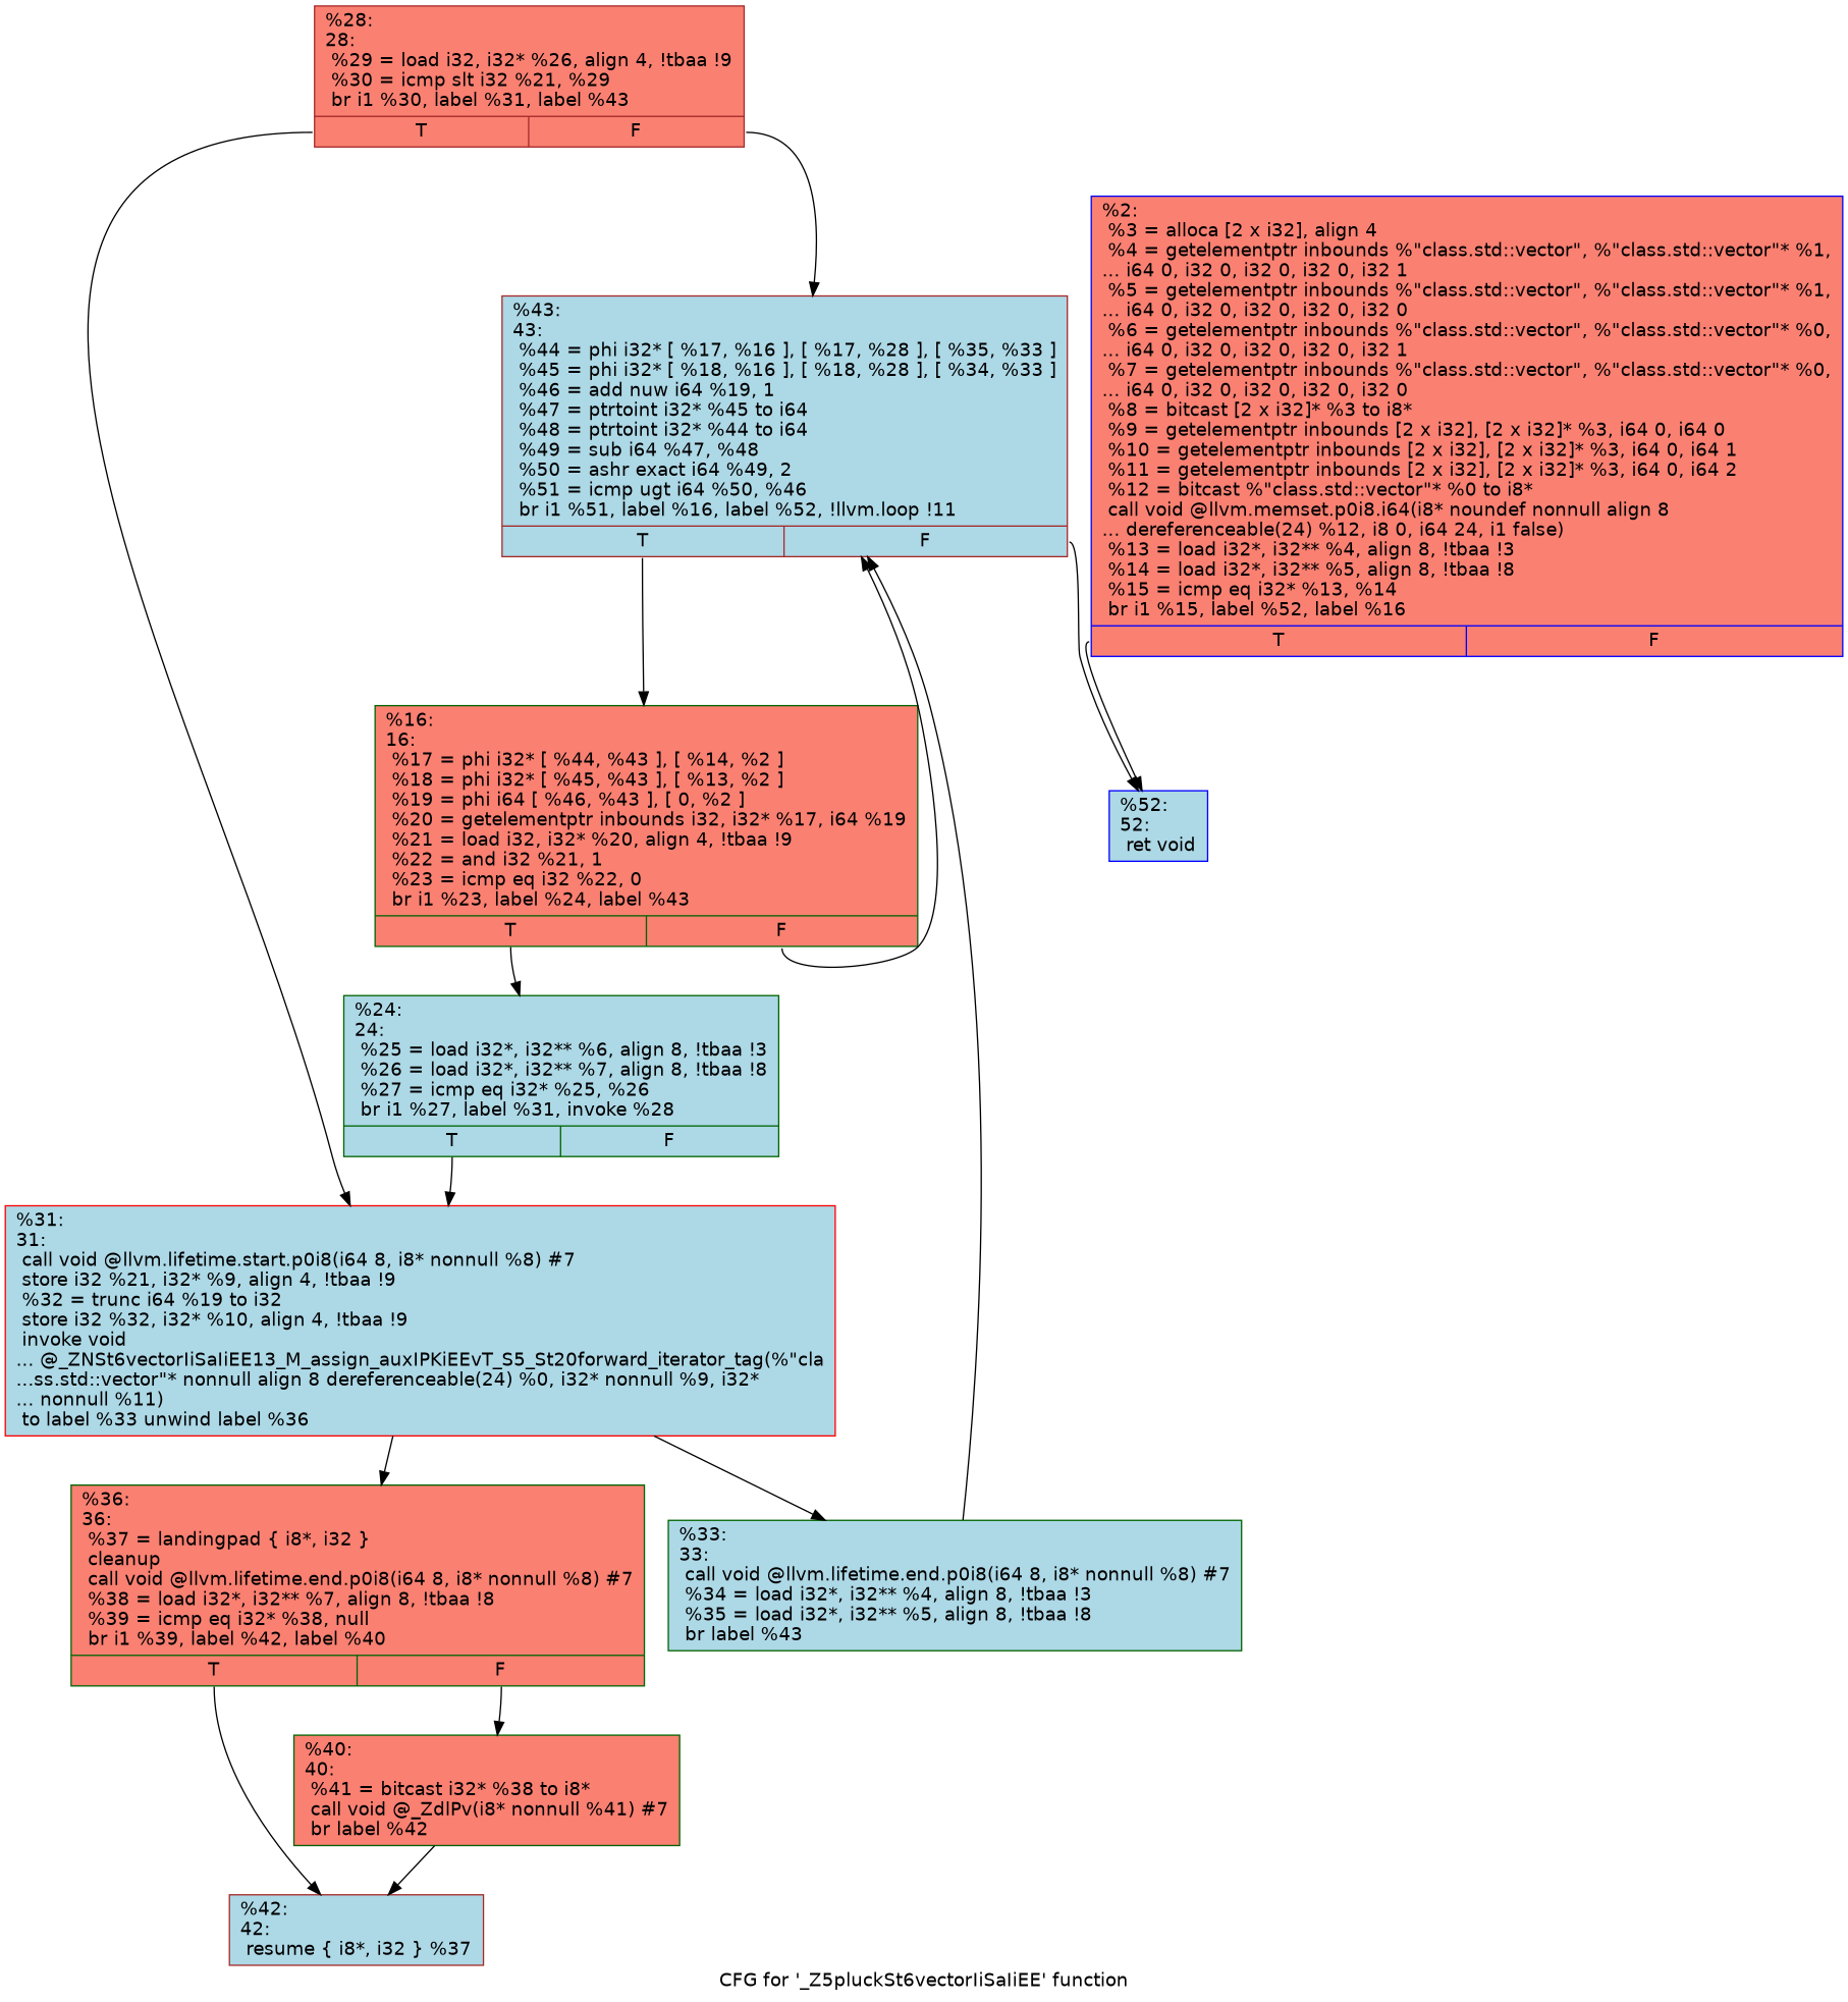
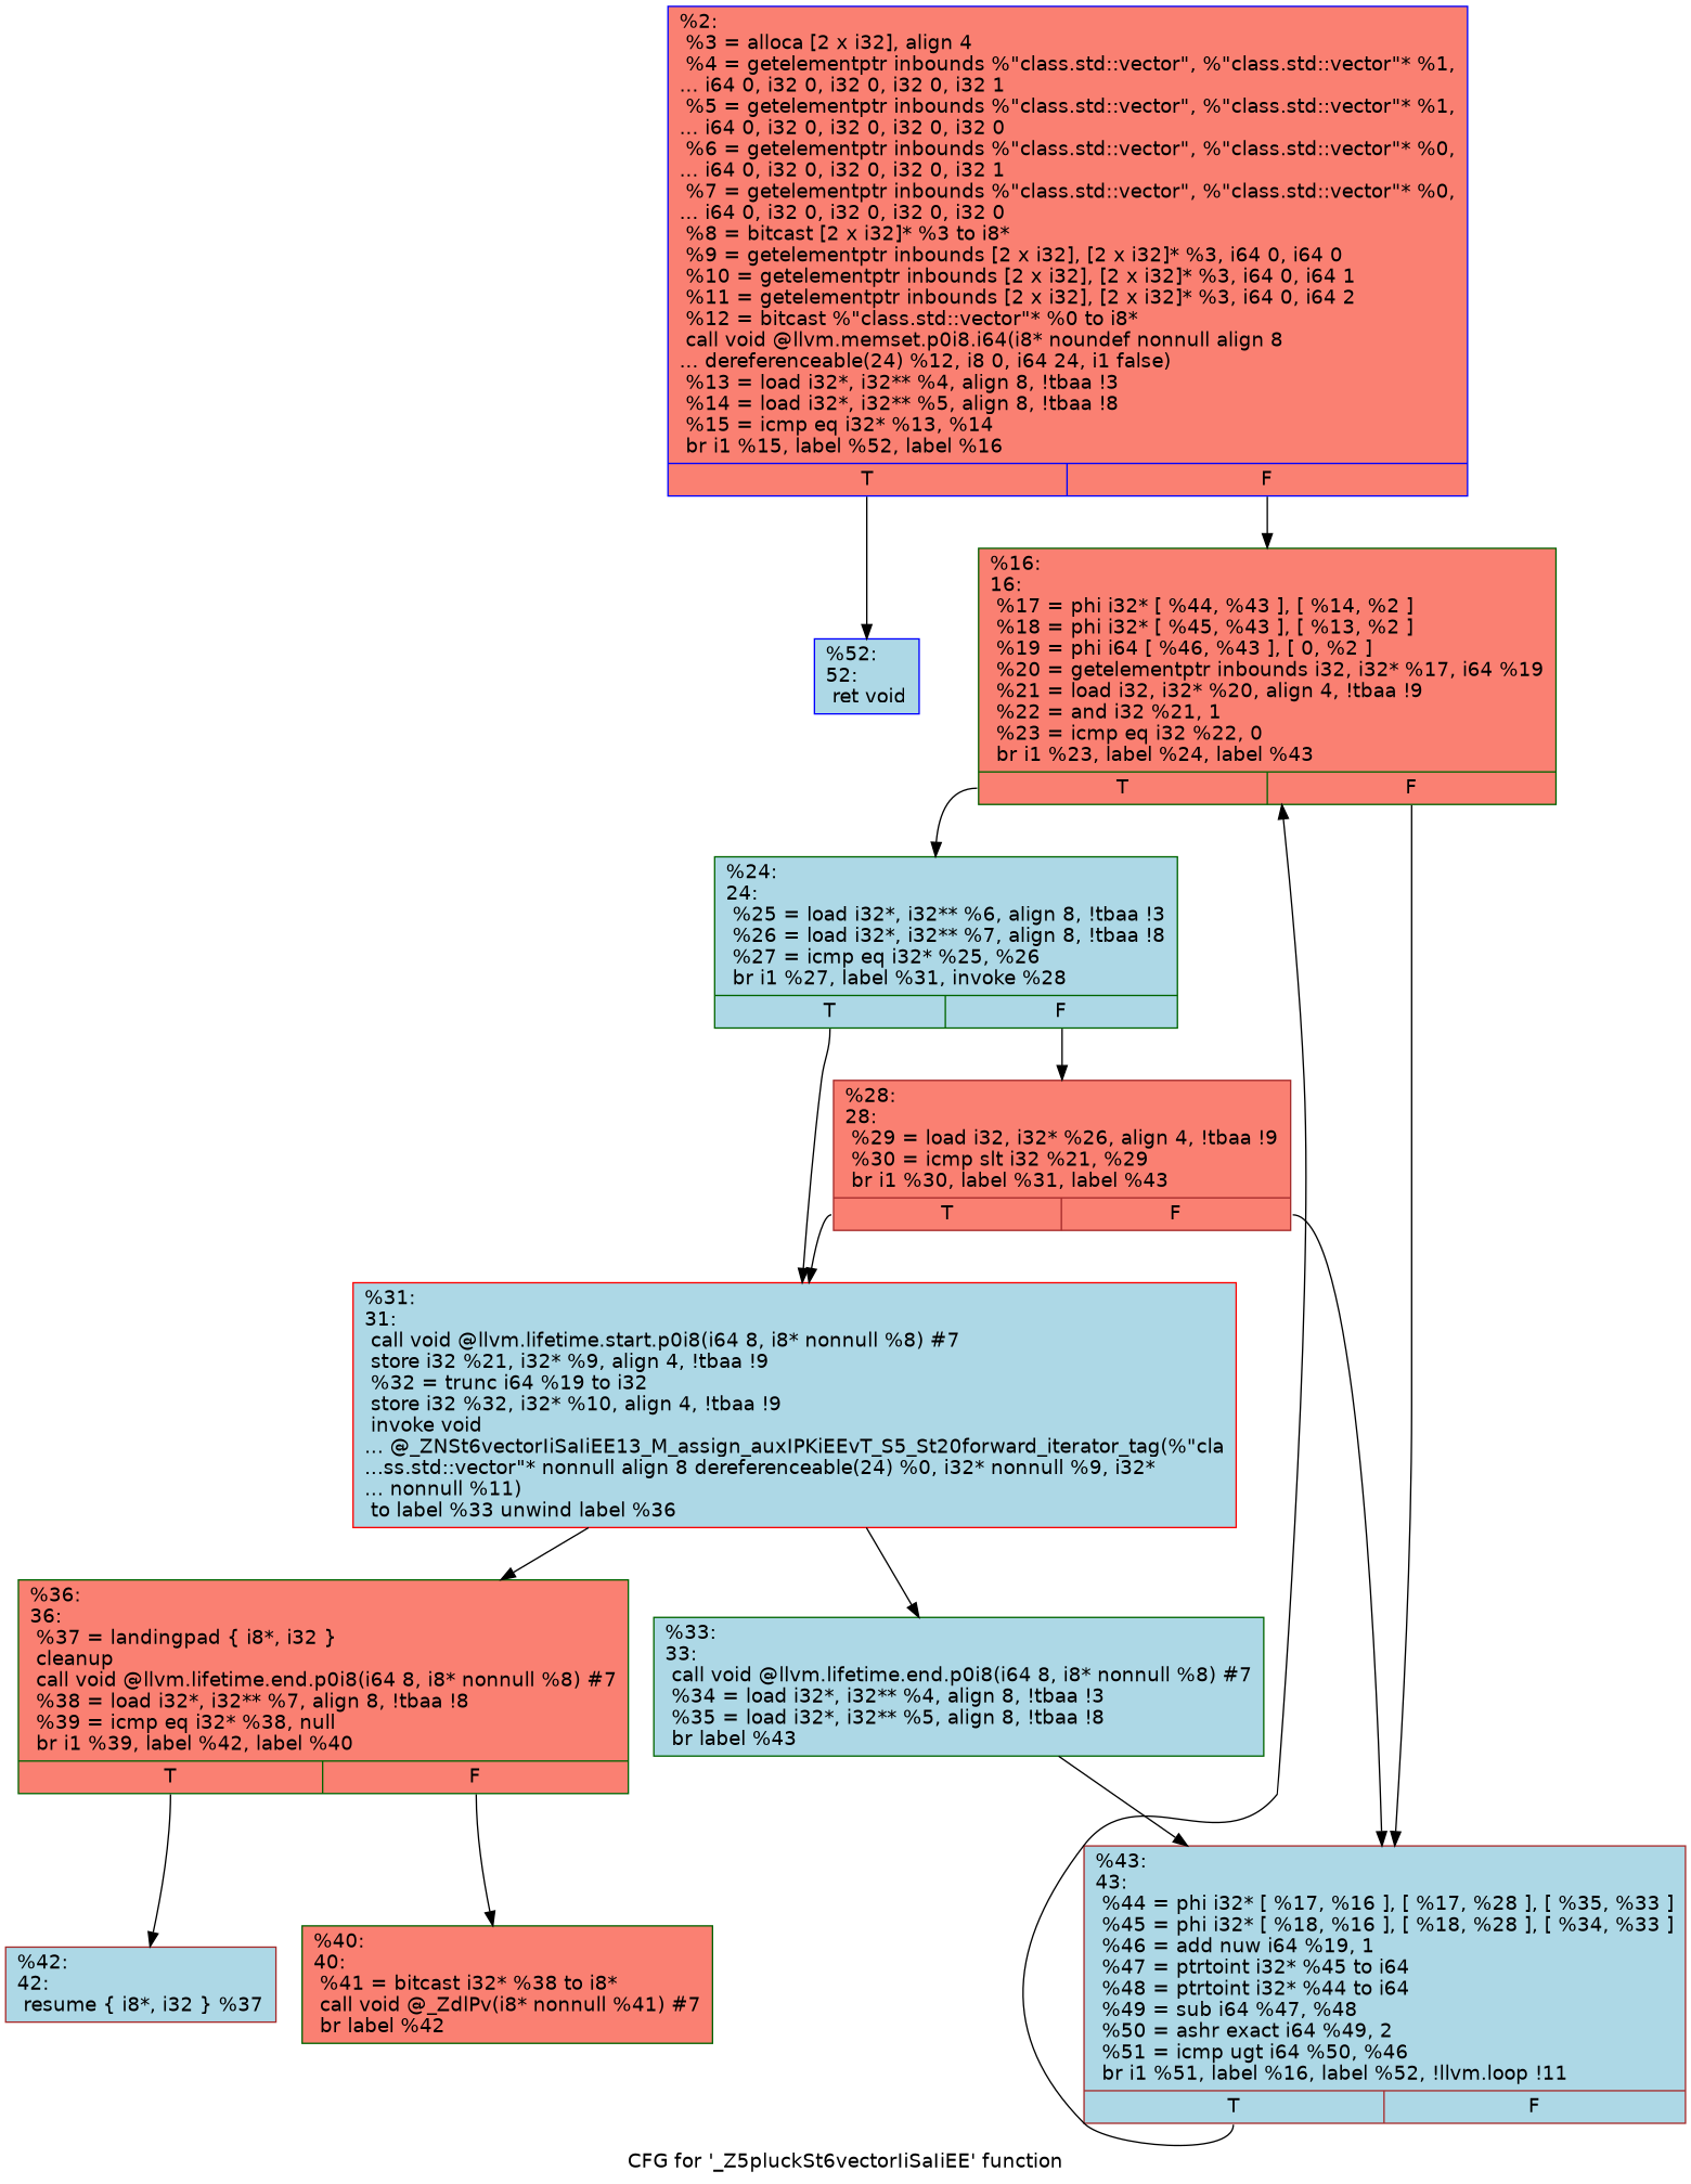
  digraph {
    fontname="DejaVu Sans"
    label="CFG for '_Z5pluckSt6vectorIiSaIiEE' function"
    node [color=darkgreen fillcolor=lightblue fontname="DejaVu Sans" shape=record style=filled]
    edge [fontname="DejaVu Sans" tailport=s0]
    n1 [color=blue fillcolor=salmon label="{%2:\l  %3 = alloca [2 x i32], align 4\l  %4 = getelementptr inbounds %\"class.std::vector\", %\"class.std::vector\"* %1,\l... i64 0, i32 0, i32 0, i32 0, i32 1\l  %5 = getelementptr inbounds %\"class.std::vector\", %\"class.std::vector\"* %1,\l... i64 0, i32 0, i32 0, i32 0, i32 0\l  %6 = getelementptr inbounds %\"class.std::vector\", %\"class.std::vector\"* %0,\l... i64 0, i32 0, i32 0, i32 0, i32 1\l  %7 = getelementptr inbounds %\"class.std::vector\", %\"class.std::vector\"* %0,\l... i64 0, i32 0, i32 0, i32 0, i32 0\l  %8 = bitcast [2 x i32]* %3 to i8*\l  %9 = getelementptr inbounds [2 x i32], [2 x i32]* %3, i64 0, i64 0\l  %10 = getelementptr inbounds [2 x i32], [2 x i32]* %3, i64 0, i64 1\l  %11 = getelementptr inbounds [2 x i32], [2 x i32]* %3, i64 0, i64 2\l  %12 = bitcast %\"class.std::vector\"* %0 to i8*\l  call void @llvm.memset.p0i8.i64(i8* noundef nonnull align 8\l... dereferenceable(24) %12, i8 0, i64 24, i1 false)\l  %13 = load i32*, i32** %4, align 8, !tbaa !3\l  %14 = load i32*, i32** %5, align 8, !tbaa !8\l  %15 = icmp eq i32* %13, %14\l  br i1 %15, label %52, label %16\l|{<s0>T|<s1>F}}"]
    n2 [color=blue label="{%52:\l52:                                               \l  ret void\l}"]
    n3 [fillcolor=salmon label="{%16:\l16:                                               \l  %17 = phi i32* [ %44, %43 ], [ %14, %2 ]\l  %18 = phi i32* [ %45, %43 ], [ %13, %2 ]\l  %19 = phi i64 [ %46, %43 ], [ 0, %2 ]\l  %20 = getelementptr inbounds i32, i32* %17, i64 %19\l  %21 = load i32, i32* %20, align 4, !tbaa !9\l  %22 = and i32 %21, 1\l  %23 = icmp eq i32 %22, 0\l  br i1 %23, label %24, label %43\l|{<s0>T|<s1>F}}"]
    n4 [label="{%24:\l24:                                               \l  %25 = load i32*, i32** %6, align 8, !tbaa !3\l  %26 = load i32*, i32** %7, align 8, !tbaa !8\l  %27 = icmp eq i32* %25, %26\l  br i1 %27, label %31, invoke %28\l|{<s0>T|<s1>F}}"]
    n5 [color=brown label="{%43:\l43:                                               \l  %44 = phi i32* [ %17, %16 ], [ %17, %28 ], [ %35, %33 ]\l  %45 = phi i32* [ %18, %16 ], [ %18, %28 ], [ %34, %33 ]\l  %46 = add nuw i64 %19, 1\l  %47 = ptrtoint i32* %45 to i64\l  %48 = ptrtoint i32* %44 to i64\l  %49 = sub i64 %47, %48\l  %50 = ashr exact i64 %49, 2\l  %51 = icmp ugt i64 %50, %46\l  br i1 %51, label %16, label %52, !llvm.loop !11\l|{<s0>T|<s1>F}}"]
    n6 [color=red label="{%31:\l31:                                               \l  call void @llvm.lifetime.start.p0i8(i64 8, i8* nonnull %8) #7\l  store i32 %21, i32* %9, align 4, !tbaa !9\l  %32 = trunc i64 %19 to i32\l  store i32 %32, i32* %10, align 4, !tbaa !9\l  invoke void\l... @_ZNSt6vectorIiSaIiEE13_M_assign_auxIPKiEEvT_S5_St20forward_iterator_tag(%\"cla\l...ss.std::vector\"* nonnull align 8 dereferenceable(24) %0, i32* nonnull %9, i32*\l... nonnull %11)\l          to label %33 unwind label %36\l}"]
    n7 [color=brown fillcolor=salmon label="{%28:\l28:                                               \l  %29 = load i32, i32* %26, align 4, !tbaa !9\l  %30 = icmp slt i32 %21, %29\l  br i1 %30, label %31, label %43\l|{<s0>T|<s1>F}}"]
    n8 [label="{%33:\l33:                                               \l  call void @llvm.lifetime.end.p0i8(i64 8, i8* nonnull %8) #7\l  %34 = load i32*, i32** %4, align 8, !tbaa !3\l  %35 = load i32*, i32** %5, align 8, !tbaa !8\l  br label %43\l}"]
    n9 [fillcolor=salmon label="{%36:\l36:                                               \l  %37 = landingpad \{ i8*, i32 \}\l          cleanup\l  call void @llvm.lifetime.end.p0i8(i64 8, i8* nonnull %8) #7\l  %38 = load i32*, i32** %7, align 8, !tbaa !8\l  %39 = icmp eq i32* %38, null\l  br i1 %39, label %42, label %40\l|{<s0>T|<s1>F}}"]
    n10 [color=brown label="{%42:\l42:                                               \l  resume \{ i8*, i32 \} %37\l}"]
    n11 [fillcolor=salmon label="{%40:\l40:                                               \l  %41 = bitcast i32* %38 to i8*\l  call void @_ZdlPv(i8* nonnull %41) #7\l  br label %42\l}"]
    n1 -> n2
+   n1 -> n3 [tailport=s1]
    n3 -> n4
    n3 -> n5 [tailport=s1]
    n4 -> n6
-   n5 -> n2 [tailport=s1]
+   n4 -> n7 [tailport=s1]
    n5 -> n3
    n6 -> n8
    n6 -> n9
    n7 -> n5 [tailport=s1]
    n7 -> n6
    n8 -> n5
    n9 -> n10
    n9 -> n11 [tailport=s1]
-   n11 -> n10
  }
